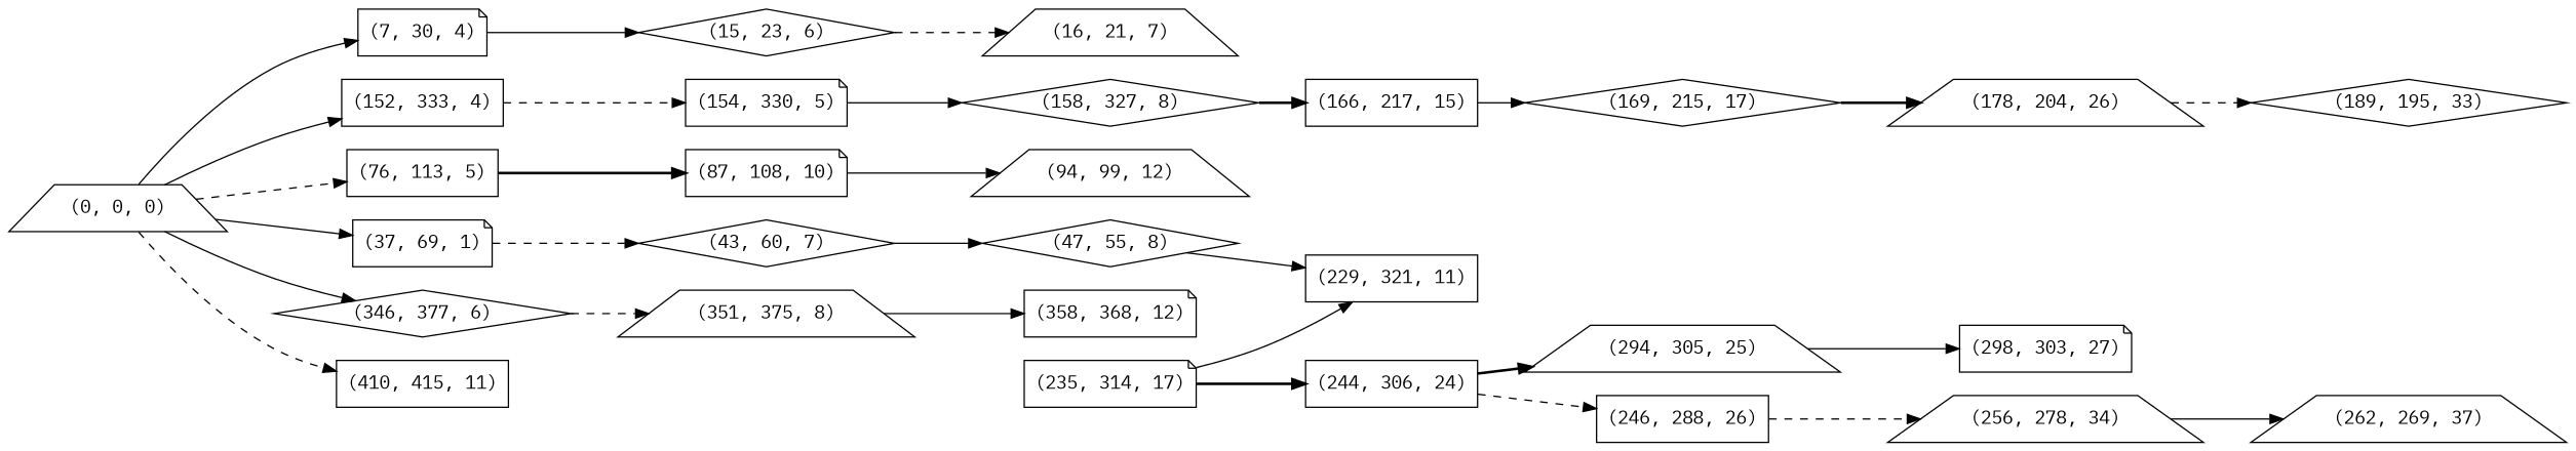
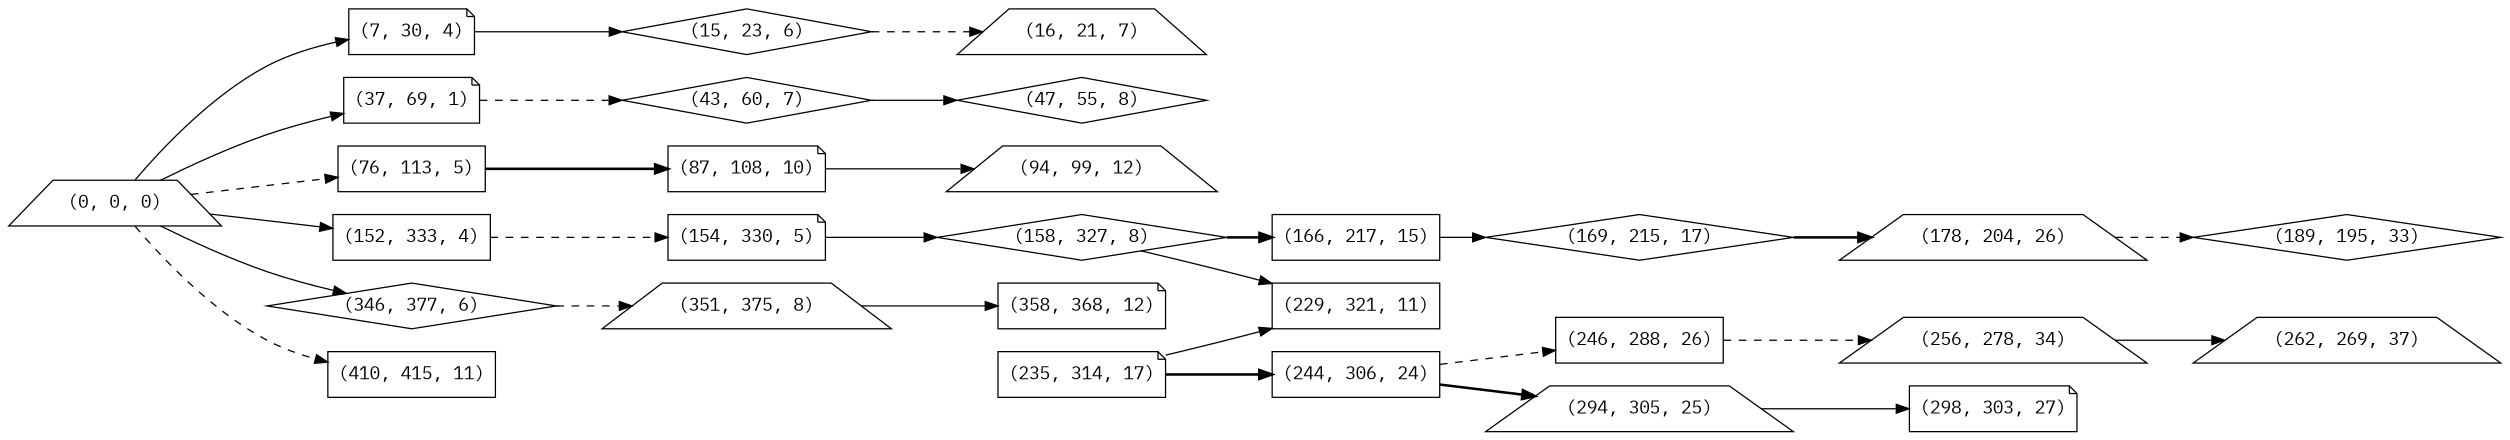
  digraph {
    fontname="IBM Plex Mono"
    rankdir=LR
    node [fontname="IBM Plex Mono" shape=trapezium]
    edge [fontname="IBM Plex Mono" style=solid]
    "(7, 30, 4)" [shape=note]
    "(0, 0, 0)"
    "(37, 69, 1)" [shape=note]
    "(76, 113, 5)" [shape=box]
    "(152, 333, 4)" [shape=box]
    "(346, 377, 6)" [shape=diamond]
    "(410, 415, 11)" [shape=box]
    "(15, 23, 6)" [shape=diamond]
    "(43, 60, 7)" [shape=diamond]
    "(87, 108, 10)" [shape=note]
    "(154, 330, 5)" [shape=note]
    "(351, 375, 8)"
    "(16, 21, 7)"
    "(47, 55, 8)" [shape=diamond]
    "(94, 99, 12)"
    "(158, 327, 8)" [shape=diamond]
    "(166, 217, 15)" [shape=box]
    "(229, 321, 11)" [shape=box]
    "(169, 215, 17)" [shape=diamond]
    "(178, 204, 26)"
    "(189, 195, 33)" [shape=diamond]
    "(235, 314, 17)" [shape=note]
    "(244, 306, 24)" [shape=box]
    "(246, 288, 26)" [shape=box]
    "(294, 305, 25)"
    "(256, 278, 34)"
    "(298, 303, 27)" [shape=note]
    "(262, 269, 37)"
    "(358, 368, 12)" [shape=note]
    "(7, 30, 4)" -> "(15, 23, 6)"
    "(0, 0, 0)" -> "(7, 30, 4)"
    "(0, 0, 0)" -> "(37, 69, 1)"
    "(0, 0, 0)" -> "(76, 113, 5)" [style=dashed]
    "(0, 0, 0)" -> "(152, 333, 4)"
    "(0, 0, 0)" -> "(346, 377, 6)"
    "(0, 0, 0)" -> "(410, 415, 11)" [style=dashed]
    "(37, 69, 1)" -> "(43, 60, 7)" [style=dashed]
    "(76, 113, 5)" -> "(87, 108, 10)" [style=bold]
    "(152, 333, 4)" -> "(154, 330, 5)" [style=dashed]
    "(346, 377, 6)" -> "(351, 375, 8)" [style=dashed]
    "(15, 23, 6)" -> "(16, 21, 7)" [style=dashed]
    "(43, 60, 7)" -> "(47, 55, 8)"
    "(87, 108, 10)" -> "(94, 99, 12)"
    "(154, 330, 5)" -> "(158, 327, 8)"
    "(351, 375, 8)" -> "(358, 368, 12)"
    "(158, 327, 8)" -> "(166, 217, 15)" [style=bold]
-   "(47, 55, 8)" -> "(229, 321, 11)"
+   "(158, 327, 8)" -> "(229, 321, 11)"
    "(166, 217, 15)" -> "(169, 215, 17)"
    "(169, 215, 17)" -> "(178, 204, 26)" [style=bold]
    "(178, 204, 26)" -> "(189, 195, 33)" [style=dashed]
    "(235, 314, 17)" -> "(229, 321, 11)"
    "(235, 314, 17)" -> "(244, 306, 24)" [style=bold]
    "(244, 306, 24)" -> "(246, 288, 26)" [style=dashed]
    "(244, 306, 24)" -> "(294, 305, 25)" [style=bold]
    "(246, 288, 26)" -> "(256, 278, 34)" [style=dashed]
    "(294, 305, 25)" -> "(298, 303, 27)"
    "(256, 278, 34)" -> "(262, 269, 37)"
  }
